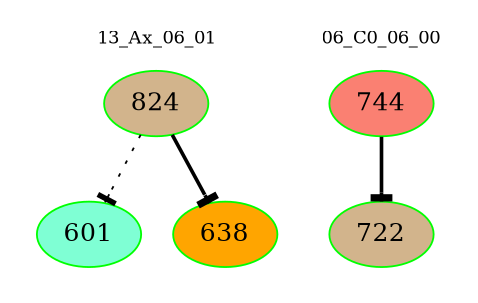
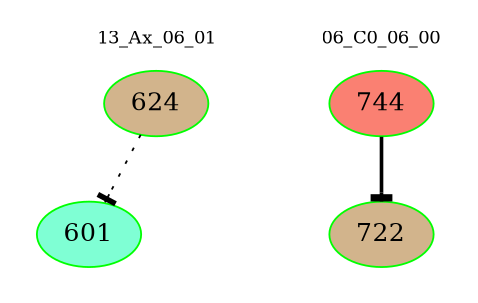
  digraph {
    node [color=green fillcolor=tan style=filled]
    edge [arrowhead=tee color=black style=bold]
-   n1 [label=824]
+   n1 [label=624]
    n2 [fillcolor=aquamarine label=601]
-   n3 [fillcolor=orange label=638]
    n4 [fillcolor=salmon label=744]
    n5 [label=722]
    subgraph cluster_1 {
      color=white
      fontsize=10
      label="13_Ax_06_01"
      n1
      n2
-     n3
    }
    subgraph cluster_2 {
      color=white
      fontsize=10
      label="06_C0_06_00"
      n4
      n5
    }
    n1 -> n2 [style=dotted]
-   n1 -> n3
    n4 -> n5
  }
